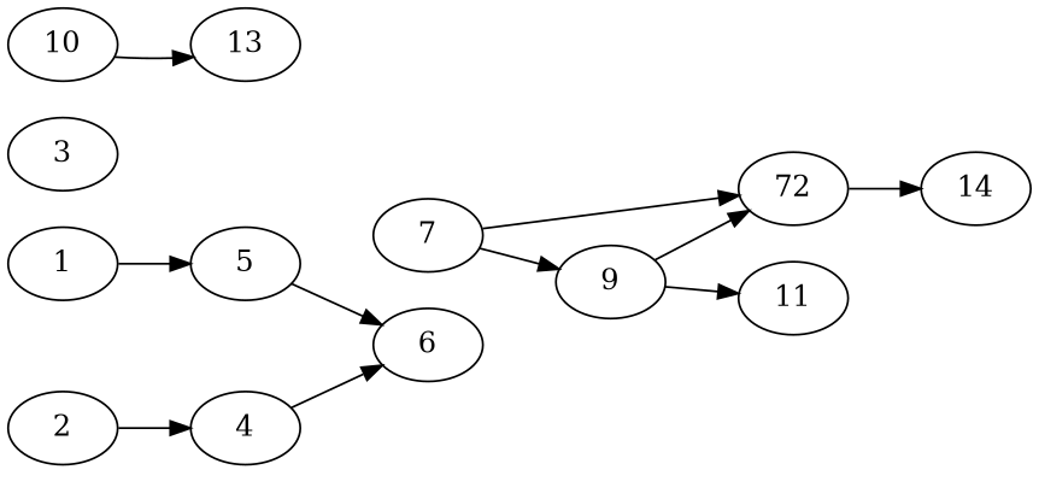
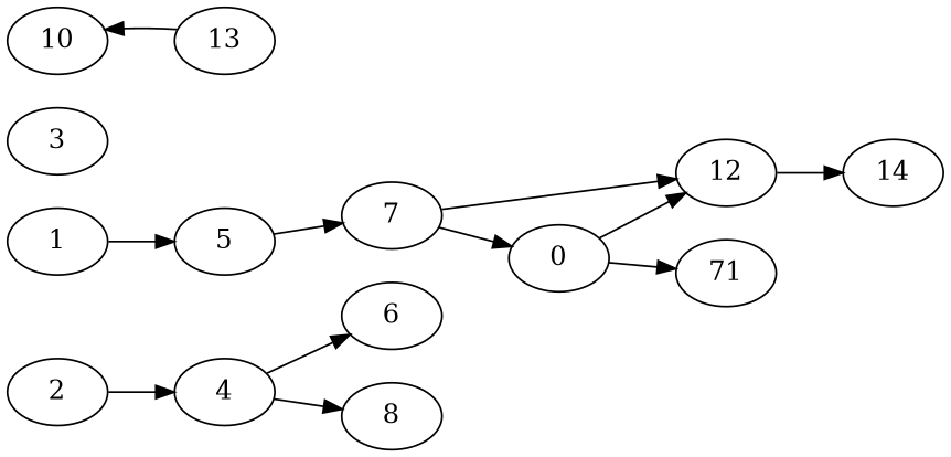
  digraph {
    rankdir=LR
    node [alpha=0.18]
    1 [alpha=0.16 expect_size=1698431519984451584]
    5 [alpha=0.01 expect_size=2093553474535948288]
    7 [expect_size=408584800660619264]
-   9 [alpha=0.16 expect_size=89321897984000000]
-   12 [alpha=0.17 expect_size=1566353933717658 label=72]
+   9 [alpha=0.16 expect_size=89321897984000000 label=0]
+   12 [alpha=0.17 expect_size=1566353933717658]
    2 [expect_size=5969473475145262]
    4 [alpha=0.17 expect_size=1294661423833546752]
    6 [alpha=0.14 expect_size=52338146298037]
+   8 [alpha=0.13 expect_size=840063999605756]
    3 [alpha=0.12 expect_size=107693993035586]
-   11 [alpha=0.14 expect_size=37273085014966272]
+   11 [alpha=0.14 expect_size=37273085014966272 label=71]
    10 [alpha=0.17 expect_size=191556559578478]
    13 [alpha=0.12 expect_size=503753352799059968]
    14 [expect_size=12273473394242114]
    1 -> 5
-   5 -> 6
+   5 -> 7
    7 -> 9
    7 -> 12
    9 -> 12
    9 -> 11
    12 -> 14
    2 -> 4
    4 -> 6
-   10 -> 13
+   4 -> 8
+   13 -> 10
  }
